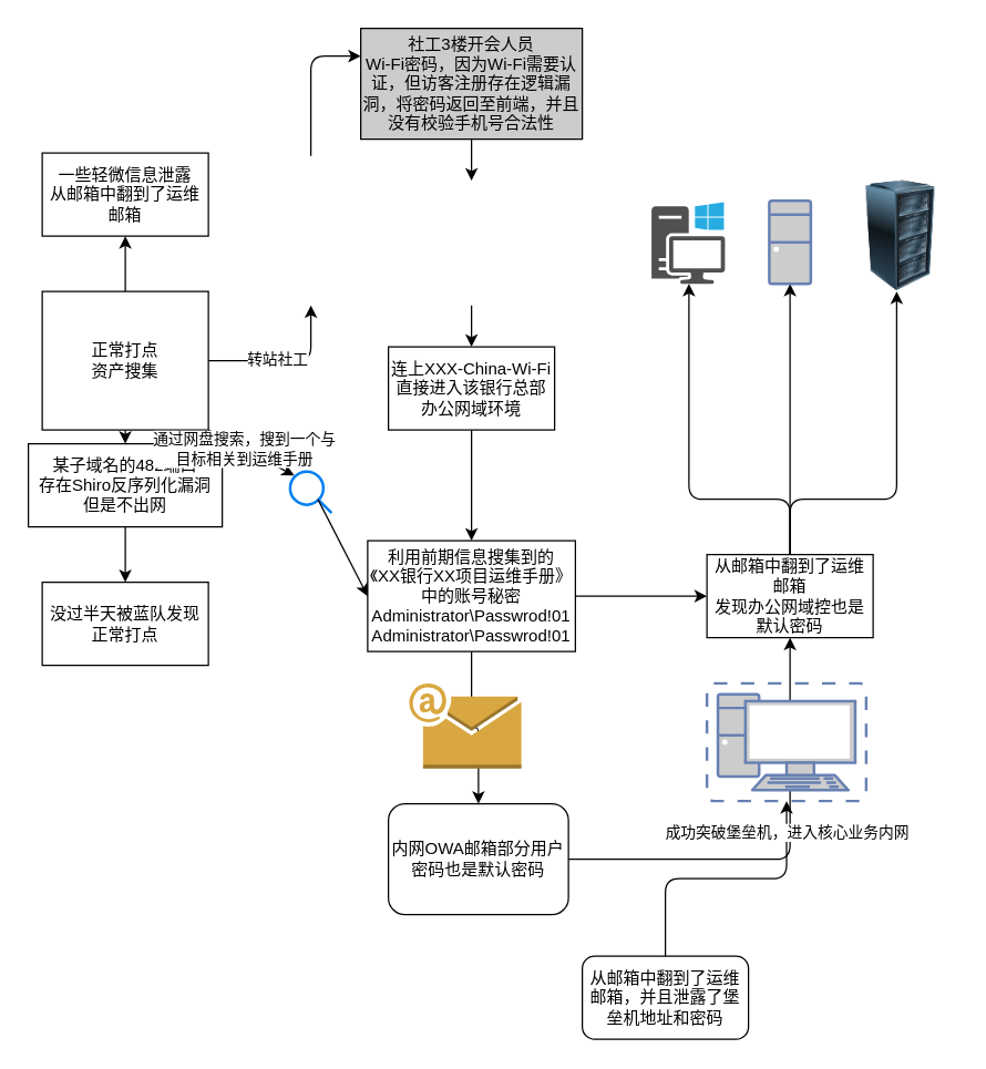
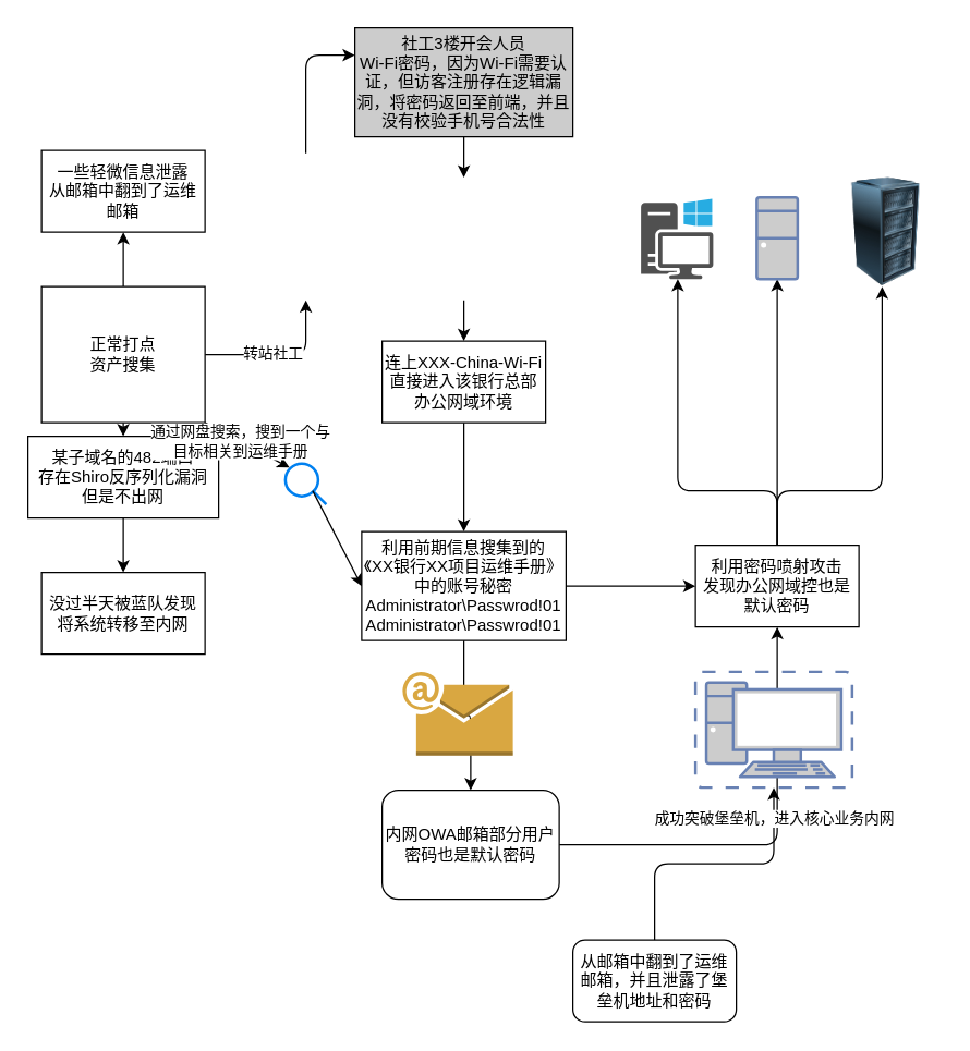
  <mxCell id="0" />
  <mxCell id="1" parent="0" />
  <mxCell id="2" style="edgeStyle=orthogonalEdgeStyle;curved=0;rounded=1;sketch=0;orthogonalLoop=1;jettySize=auto;html=1;" edge="1" parent="1" source="6"><mxGeometry relative="1" as="geometry"><mxPoint x="90" y="170" as="targetPoint" /></mxGeometry></mxCell>
  <mxCell id="3" style="edgeStyle=orthogonalEdgeStyle;curved=0;rounded=1;sketch=0;orthogonalLoop=1;jettySize=auto;html=1;" edge="1" parent="1" source="6"><mxGeometry relative="1" as="geometry"><mxPoint x="90" y="320" as="targetPoint" /><Array as="points"><mxPoint x="90" y="310" /><mxPoint x="90" y="310" /></Array></mxGeometry></mxCell>
  <mxCell id="4" style="edgeStyle=orthogonalEdgeStyle;curved=0;rounded=1;sketch=0;orthogonalLoop=1;jettySize=auto;html=1;entryX=0.5;entryY=1;entryDx=0;entryDy=0;" edge="1" parent="1" source="6" target="28"><mxGeometry relative="1" as="geometry" /></mxCell>
  <mxCell id="5" value="转站社工" style="edgeLabel;html=1;align=center;verticalAlign=middle;resizable=0;points=[];" vertex="1" connectable="0" parent="4"><mxGeometry x="-0.149" y="2" relative="1" as="geometry"><mxPoint as="offset" /></mxGeometry></mxCell>
  <mxCell id="6" value="正常打点&lt;br&gt;资产搜集" style="rounded=0;whiteSpace=wrap;html=1;sketch=0;" vertex="1" parent="1"><mxGeometry x="30" y="210" width="120" height="100" as="geometry" /></mxCell>
  <mxCell id="7" value="一些轻微信息泄露&lt;br&gt;从邮箱中翻到了运维邮箱" style="whiteSpace=wrap;html=1;rounded=0;sketch=0;" vertex="1" parent="1"><mxGeometry x="30" y="110" width="120" height="60" as="geometry" /></mxCell>
  <mxCell id="8" style="edgeStyle=orthogonalEdgeStyle;curved=0;rounded=1;sketch=0;orthogonalLoop=1;jettySize=auto;html=1;exitX=0.5;exitY=1;exitDx=0;exitDy=0;" edge="1" parent="1" source="9"><mxGeometry relative="1" as="geometry"><mxPoint x="90" y="420" as="targetPoint" /></mxGeometry></mxCell>
  <mxCell id="9" value="某子域名的482端口&lt;br&gt;存在Shiro反序列化漏洞&lt;br&gt;但是不出网" style="whiteSpace=wrap;html=1;rounded=0;sketch=0;" vertex="1" parent="1"><mxGeometry x="20" y="320" width="140" height="60" as="geometry" /></mxCell>
- <mxCell id="10" value="没过半天被蓝队发现&lt;br&gt;正常打点" style="whiteSpace=wrap;html=1;rounded=0;sketch=0;" vertex="1" parent="1"><mxGeometry x="30" y="420" width="120" height="60" as="geometry" /></mxCell>
+ <mxCell id="10" value="没过半天被蓝队发现&lt;br&gt;将系统转移至内网" style="whiteSpace=wrap;html=1;rounded=0;sketch=0;" vertex="1" parent="1"><mxGeometry x="30" y="420" width="120" height="60" as="geometry" /></mxCell>
  <mxCell id="11" style="edgeStyle=orthogonalEdgeStyle;curved=0;rounded=1;sketch=0;orthogonalLoop=1;jettySize=auto;html=1;" edge="1" parent="1" source="12" target="23"><mxGeometry relative="1" as="geometry" /></mxCell>
  <mxCell id="12" value="社工3楼开会人员&lt;br&gt;Wi-Fi密码，因为Wi-Fi需要认证，但访客注册存在逻辑漏洞，将密码返回至前端，并且没有校验手机号合法性" style="whiteSpace=wrap;html=1;rounded=0;sketch=0;fillColor=#cccccc;" vertex="1" parent="1"><mxGeometry x="260" y="20" width="160" height="80" as="geometry" /></mxCell>
  <mxCell id="13" value="" style="edgeStyle=orthogonalEdgeStyle;curved=0;rounded=1;sketch=0;orthogonalLoop=1;jettySize=auto;html=1;" edge="1" parent="1" source="14" target="17"><mxGeometry relative="1" as="geometry" /></mxCell>
  <mxCell id="14" value="连上XXX-China-Wi-Fi&lt;br&gt;直接进入该银行总部办公网域环境" style="whiteSpace=wrap;html=1;rounded=0;sketch=0;" vertex="1" parent="1"><mxGeometry x="280" y="250" width="120" height="60" as="geometry" /></mxCell>
  <mxCell id="15" value="" style="edgeStyle=orthogonalEdgeStyle;curved=0;rounded=1;sketch=0;orthogonalLoop=1;jettySize=auto;html=1;" edge="1" parent="1" source="17" target="21"><mxGeometry relative="1" as="geometry" /></mxCell>
  <mxCell id="16" value="" style="edgeStyle=orthogonalEdgeStyle;curved=0;rounded=1;sketch=0;orthogonalLoop=1;jettySize=auto;html=1;" edge="1" parent="1" source="17" target="34"><mxGeometry relative="1" as="geometry" /></mxCell>
  <mxCell id="17" value="利用前期信息搜集到的&lt;br&gt;《XX银行XX项目运维手册》中的账号秘密&lt;br&gt;Administrator\Passwrod!01&lt;br&gt;Administrator\Passwrod!01" style="whiteSpace=wrap;html=1;rounded=0;sketch=0;" vertex="1" parent="1"><mxGeometry x="265" y="390" width="150" height="80" as="geometry" /></mxCell>
  <mxCell id="18" value="" style="edgeStyle=orthogonalEdgeStyle;curved=0;rounded=1;sketch=0;orthogonalLoop=1;jettySize=auto;html=1;" edge="1" parent="1" source="21" target="24"><mxGeometry relative="1" as="geometry"><mxPoint x="570" y="320" as="targetPoint" /><Array as="points"><mxPoint x="570" y="360" /><mxPoint x="497" y="360" /></Array></mxGeometry></mxCell>
  <mxCell id="19" style="edgeStyle=orthogonalEdgeStyle;curved=0;rounded=1;sketch=0;orthogonalLoop=1;jettySize=auto;html=1;" edge="1" parent="1" source="21" target="26"><mxGeometry relative="1" as="geometry"><mxPoint x="647" y="220" as="targetPoint" /><Array as="points"><mxPoint x="570" y="360" /><mxPoint x="647" y="360" /></Array></mxGeometry></mxCell>
  <mxCell id="20" style="edgeStyle=orthogonalEdgeStyle;curved=0;rounded=1;sketch=0;orthogonalLoop=1;jettySize=auto;html=1;entryX=0.5;entryY=1;entryDx=0;entryDy=0;entryPerimeter=0;" edge="1" parent="1" source="21" target="25"><mxGeometry relative="1" as="geometry" /></mxCell>
- <mxCell id="21" value="从邮箱中翻到了运维邮箱&lt;br&gt;发现办公网域控也是默认密码" style="whiteSpace=wrap;html=1;rounded=0;sketch=0;" vertex="1" parent="1"><mxGeometry x="510" y="400" width="120" height="60" as="geometry" /></mxCell>
+ <mxCell id="21" value="利用密码喷射攻击&lt;br&gt;发现办公网域控也是默认密码" style="whiteSpace=wrap;html=1;rounded=0;sketch=0;" vertex="1" parent="1"><mxGeometry x="510" y="400" width="120" height="60" as="geometry" /></mxCell>
  <mxCell id="22" style="edgeStyle=orthogonalEdgeStyle;curved=0;rounded=1;sketch=0;orthogonalLoop=1;jettySize=auto;html=1;entryX=0.5;entryY=0;entryDx=0;entryDy=0;" edge="1" parent="1" source="23" target="14"><mxGeometry relative="1" as="geometry" /></mxCell>
  <mxCell id="23" value="" style="shape=image;html=1;verticalAlign=top;verticalLabelPosition=bottom;labelBackgroundColor=#ffffff;imageAspect=0;aspect=fixed;image=https://cdn2.iconfinder.com/data/icons/mobile-smart-phone/64/phone_internet_wifi_3g_4g_5g-128.png;rounded=0;sketch=0;" vertex="1" parent="1"><mxGeometry x="295" y="130" width="90" height="90" as="geometry" /></mxCell>
  <mxCell id="24" value="" style="pointerEvents=1;shadow=0;dashed=0;html=1;strokeColor=none;fillColor=#505050;labelPosition=center;verticalLabelPosition=bottom;verticalAlign=top;outlineConnect=0;align=center;shape=mxgraph.office.devices.workstation_pc;rounded=0;sketch=0;" vertex="1" parent="1"><mxGeometry x="470" y="145.5" width="53" height="59" as="geometry" /></mxCell>
  <mxCell id="25" value="" style="fontColor=#0066CC;verticalAlign=top;verticalLabelPosition=bottom;labelPosition=center;align=center;html=1;outlineConnect=0;fillColor=#CCCCCC;strokeColor=#6881B3;gradientColor=none;gradientDirection=north;strokeWidth=2;shape=mxgraph.networks.desktop_pc;rounded=0;sketch=0;" vertex="1" parent="1"><mxGeometry x="555" y="144.5" width="30" height="60" as="geometry" /></mxCell>
  <mxCell id="26" value="" style="image;html=1;image=img/lib/clip_art/computers/Server_Rack_128x128.png;rounded=0;sketch=0;" vertex="1" parent="1"><mxGeometry x="610" y="130" width="80" height="80" as="geometry" /></mxCell>
  <mxCell id="27" style="edgeStyle=orthogonalEdgeStyle;curved=0;rounded=1;sketch=0;orthogonalLoop=1;jettySize=auto;html=1;entryX=0;entryY=0.25;entryDx=0;entryDy=0;" edge="1" parent="1" source="28" target="12"><mxGeometry relative="1" as="geometry" /></mxCell>
  <mxCell id="28" value="" style="shape=image;html=1;verticalAlign=top;verticalLabelPosition=bottom;labelBackgroundColor=#ffffff;imageAspect=0;aspect=fixed;image=https://cdn0.iconfinder.com/data/icons/cyber-security-solid-threat-protection/512/Hacker_anonymous-128.png;rounded=0;sketch=0;" vertex="1" parent="1"><mxGeometry x="170" y="112" width="108" height="108" as="geometry" /></mxCell>
  <mxCell id="29" value="" style="html=1;verticalLabelPosition=bottom;align=center;labelBackgroundColor=#ffffff;verticalAlign=top;strokeWidth=2;strokeColor=#0080F0;shadow=0;dashed=0;shape=mxgraph.ios7.icons.looking_glass;rounded=0;sketch=0;" vertex="1" parent="1"><mxGeometry x="209" y="340" width="30" height="30" as="geometry" /></mxCell>
  <mxCell id="30" value="" style="endArrow=classic;html=1;exitX=1;exitY=1;exitDx=0;exitDy=0;entryX=0.1;entryY=0.1;entryDx=0;entryDy=0;entryPerimeter=0;" edge="1" parent="1" source="6" target="29"><mxGeometry width="50" height="50" relative="1" as="geometry"><mxPoint x="290" y="290" as="sourcePoint" /><mxPoint x="340" y="240" as="targetPoint" /></mxGeometry></mxCell>
  <mxCell id="31" value="通过网盘搜索，搜到一个与&lt;br&gt;目标相关到运维手册" style="edgeLabel;html=1;align=center;verticalAlign=middle;resizable=0;points=[];" vertex="1" connectable="0" parent="30"><mxGeometry x="-0.185" relative="1" as="geometry"><mxPoint as="offset" /></mxGeometry></mxCell>
  <mxCell id="32" value="" style="endArrow=classic;html=1;exitX=0.667;exitY=0.667;exitDx=0;exitDy=0;exitPerimeter=0;entryX=0;entryY=0.5;entryDx=0;entryDy=0;" edge="1" parent="1" source="29" target="17"><mxGeometry width="50" height="50" relative="1" as="geometry"><mxPoint x="190" y="420" as="sourcePoint" /><mxPoint x="240" y="370" as="targetPoint" /></mxGeometry></mxCell>
  <mxCell id="33" value="" style="edgeStyle=orthogonalEdgeStyle;curved=0;rounded=1;sketch=0;orthogonalLoop=1;jettySize=auto;html=1;" edge="1" parent="1" source="34" target="21"><mxGeometry relative="1" as="geometry" /></mxCell>
  <mxCell id="34" value="内网OWA邮箱部分用户密码也是默认密码" style="whiteSpace=wrap;html=1;sketch=0;rounded=1;" vertex="1" parent="1"><mxGeometry x="280" y="580" width="130" height="80" as="geometry" /></mxCell>
  <mxCell id="35" value="" style="outlineConnect=0;dashed=0;verticalLabelPosition=bottom;verticalAlign=top;align=center;html=1;shape=mxgraph.aws3.email;fillColor=#D9A741;gradientColor=none;rounded=0;sketch=0;" vertex="1" parent="1"><mxGeometry x="295" y="493" width="81" height="61.5" as="geometry" /></mxCell>
  <mxCell id="36" style="edgeStyle=orthogonalEdgeStyle;curved=0;rounded=1;sketch=0;orthogonalLoop=1;jettySize=auto;html=1;" edge="1" parent="1" source="38" target="39"><mxGeometry relative="1" as="geometry" /></mxCell>
  <mxCell id="37" value="成功突破堡垒机，进入核心业务内网" style="edgeLabel;html=1;align=center;verticalAlign=middle;resizable=0;points=[];" vertex="1" connectable="0" parent="36"><mxGeometry x="0.589" y="4" relative="1" as="geometry"><mxPoint x="4" y="-18" as="offset" /></mxGeometry></mxCell>
  <mxCell id="38" value="从邮箱中翻到了运维邮箱，并且泄露了堡垒机地址和密码" style="whiteSpace=wrap;html=1;sketch=0;rounded=1;" vertex="1" parent="1"><mxGeometry x="420" y="690" width="120" height="60" as="geometry" /></mxCell>
  <mxCell id="39" value="" style="fontColor=#0066CC;verticalAlign=top;verticalLabelPosition=bottom;labelPosition=center;align=center;html=1;outlineConnect=0;fillColor=#CCCCCC;strokeColor=#6881B3;gradientColor=none;gradientDirection=north;strokeWidth=2;shape=mxgraph.networks.virtual_pc;rounded=0;sketch=0;" vertex="1" parent="1"><mxGeometry x="510" y="493" width="115" height="85" as="geometry" /></mxCell>
